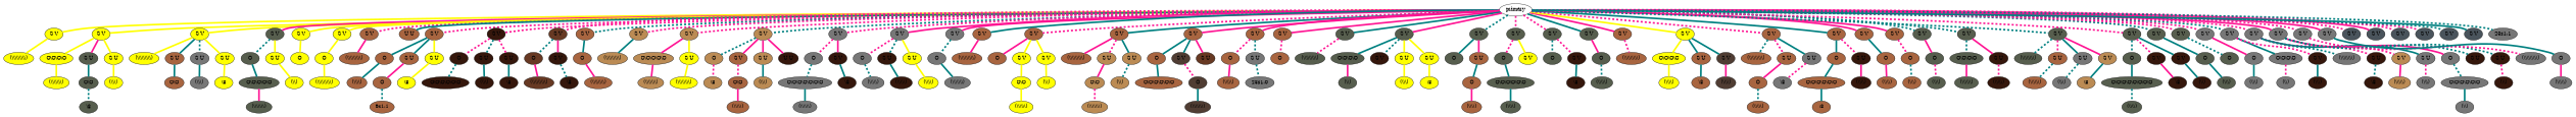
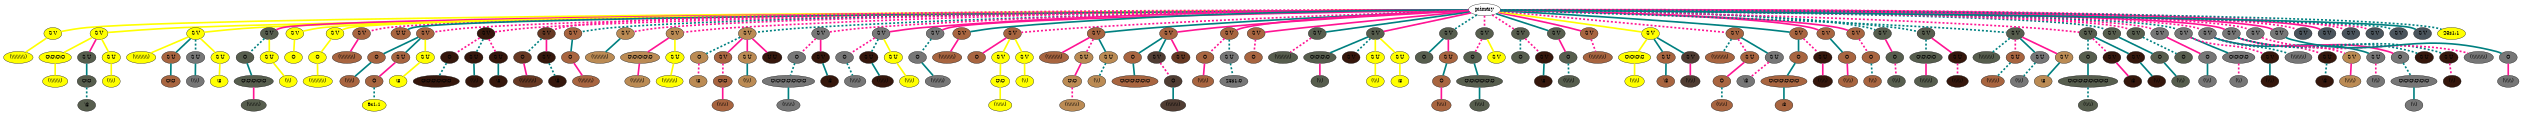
  graph {
    rankdir=TB
    node [fillcolor="#A86540" style=filled]
    edge [color=teal penwidth=5 style=bold]
    n1 [fillcolor=yellow label="S V"]
    n2 [fillcolor=yellow label="(\\\\\\\\\\\\\\\\\\)"]
    primary [fillcolor="" style=""]
    n4 [fillcolor=yellow label="S V"]
    n5 [fillcolor=yellow label="S V"]
    n6 [fillcolor="#575E4E" label="S V"]
    n7 [fillcolor=yellow label="S V"]
    n8 [fillcolor=yellow label="S V"]
    n9 [label="S V"]
    n10 [label="U U"]
    n11 [label="S V"]
    n12 [fillcolor="#35170C" label="S V"]
    n13 [fillcolor="#673923" label="S V"]
    n14 [label="S V"]
    n15 [fillcolor="#BB8B54" label="S V"]
    n16 [fillcolor="#BB8B54" label="S V"]
    n17 [fillcolor="#BB8B54" label="S V"]
    n18 [fillcolor="#777777" label="S V"]
    n19 [fillcolor="#777777" label="S V"]
    n20 [fillcolor="#777777" label="S V"]
    n21 [label="S V"]
    n22 [label="S V"]
    n23 [label="S V"]
    n24 [label="S V"]
    n25 [label="S V"]
    n26 [label="S V"]
    n27 [fillcolor="#575E4E" label="S V"]
    n28 [fillcolor="#575E4E" label="S V"]
    n29 [fillcolor="#575E4E" label="S V"]
    n30 [fillcolor="#575E4E" label="S V"]
    n31 [fillcolor="#575E4E" label="S V"]
    n32 [fillcolor="#575E4E" label="S V"]
    n33 [label="S V"]
    n34 [fillcolor=yellow label="S V"]
    n35 [label="S V"]
    n36 [label="S V"]
    n37 [label="S V"]
    n38 [label="S V"]
    n39 [fillcolor="#575E4E" label="S V"]
    n40 [fillcolor="#575E4E" label="S V"]
    n41 [fillcolor="#575E4E" label="S V"]
    n42 [fillcolor="#575E4E" label="S V"]
    n43 [fillcolor="#575E4E" label="S V"]
    n44 [fillcolor="#575E4E" label="S V"]
    n45 [fillcolor="#777777" label="S V"]
    n46 [fillcolor="#777777" label="S V"]
    n47 [fillcolor="#777777" label="S V"]
    n48 [fillcolor="#777777" label="S V"]
    n49 [fillcolor="#777777" label="S V"]
    n50 [fillcolor="#777777" label="S V"]
    n51 [fillcolor="#4A545C" label="S V"]
    n52 [fillcolor="#4A545C" label="S V"]
    n53 [fillcolor="#4A545C" label="S V"]
    n54 [fillcolor="#4A545C" label="S V"]
    n55 [fillcolor="#4A545C" label="S V"]
    n56 [fillcolor="#4A545C" label="S V"]
-   "23s1:1" [fillcolor="#777777"]
+   "23s1:1" [fillcolor=yellow]
    n58 [fillcolor=yellow label="O\\O\\O\\O"]
    n59 [fillcolor="#575E4E" label="S U"]
    n60 [fillcolor=yellow label="S U"]
    n61 [fillcolor=yellow label="(\\\\\\\\\\\\\\\\\\)"]
    n62 [label="S U"]
    n63 [fillcolor="#777777" label="S U"]
    n64 [fillcolor=yellow label="S U"]
    n65 [fillcolor="#575E4E" label=O]
    n66 [fillcolor=yellow label="S U"]
    n67 [fillcolor=yellow label=O]
    n68 [fillcolor=yellow label=O]
    n69 [label="(\\\\\\\\\\\\\\\\\\)"]
    n70 [label=O]
    n71 [label="S U"]
    n72 [fillcolor=yellow label="S U"]
    n73 [fillcolor="#35170C" label=O]
    n74 [fillcolor="#35170C" label="S U"]
    n75 [fillcolor="#35170C" label="S U"]
    n76 [fillcolor="#673923" label=O]
    n77 [fillcolor="#35170C" label="S V"]
    n78 [label=O]
    n79 [fillcolor="#BB8B54" label="(\\\\\\\\\\\\\\\\\\)"]
    n80 [fillcolor="#BB8B54" label="O\\O\\O\\O\\O"]
    n81 [fillcolor=yellow label="S U"]
    n82 [fillcolor="#BB8B54" label=O]
    n83 [label="S V"]
    n84 [fillcolor="#BB8B54" label="S U"]
    n85 [fillcolor="#35170C" label="U U"]
    n86 [fillcolor="#777777" label=O]
    n87 [fillcolor="#35170C" label="S V"]
    n88 [fillcolor="#777777" label=O]
    n89 [fillcolor="#35170C" label="S U"]
    n90 [fillcolor=yellow label="S U"]
    n91 [fillcolor="#777777" label=O]
    n92 [label="(\\\\\\\\\\\\\\\\\\)"]
    n93 [label=O]
    n94 [fillcolor=yellow label="S V"]
    n95 [fillcolor=yellow label="S V"]
    n96 [label="(\\\\\\\\\\\\\\\\\\)"]
    n97 [fillcolor="#BB8B54" label="S U"]
    n98 [fillcolor="#BB8B54" label="S U"]
    n99 [label=O]
    n100 [fillcolor="#503D33" label="S V"]
    n101 [fillcolor="#673923" label="S U"]
    n102 [label=O]
    n103 [fillcolor="#777777" label="S U"]
    n104 [label=O]
    n105 [fillcolor="#575E4E" label="(\\\\\\\\\\\\\\\\\\)"]
    n106 [fillcolor="#575E4E" label="O\\O\\O\\O"]
    n107 [fillcolor="#35170C" label="S V"]
    n108 [fillcolor=yellow label="S U"]
    n109 [fillcolor=yellow label="S U"]
    n110 [fillcolor="#575E4E" label=O]
    n111 [label="S U"]
    n112 [fillcolor="#575E4E" label=O]
    n113 [fillcolor=yellow label="S V"]
    n114 [fillcolor="#575E4E" label=O]
    n115 [fillcolor="#35170C" label="S V"]
    n116 [fillcolor="#575E4E" label=O]
    n117 [label="(\\\\\\\\\\\\\\\\\\)"]
    n118 [fillcolor=yellow label="O\\O\\O\\O"]
    n119 [label="S U"]
    n120 [fillcolor="#503D33" label="S V"]
    n121 [label="(\\\\\\\\\\\\\\\\\\)"]
    n122 [label="S U"]
    n123 [fillcolor="#777777" label="S U"]
    n124 [label=O]
    n125 [fillcolor="#35170C" label="S U"]
    n126 [label=O]
    n127 [label=O]
    n128 [fillcolor="#575E4E" label=O]
    n129 [fillcolor="#575E4E" label="O\\O\\O\\O"]
    n130 [fillcolor="#35170C" label="S U"]
    n131 [fillcolor="#575E4E" label="(\\\\\\\\\\\\\\\\)"]
    n132 [label="S U"]
    n133 [fillcolor="#777777" label="S U"]
    n134 [fillcolor="#BB8B54" label="S V"]
    n135 [fillcolor="#575E4E" label=O]
    n136 [fillcolor="#35170C" label="S V"]
    n137 [fillcolor="#35170C" label="S V"]
    n138 [fillcolor="#575E4E" label=O]
    n139 [fillcolor="#575E4E" label=O]
    n140 [fillcolor="#777777" label=O]
    n141 [fillcolor="#777777" label="O\\O\\O\\O"]
    n142 [fillcolor="#35170C" label="S V"]
    n143 [fillcolor="#777777" label="(\\\\\\\\\\\\\\\\)"]
    n144 [fillcolor="#35170C" label="S U"]
    n145 [fillcolor="#BB8B54" label="S V"]
    n146 [fillcolor="#777777" label="S U"]
    n147 [fillcolor="#777777" label=O]
    n148 [fillcolor="#35170C" label="S U"]
    n149 [fillcolor="#35170C" label="S U"]
    n150 [fillcolor="#777777" label="(\\\\\\\\\\\\\\\\\\)"]
    n151 [fillcolor="#777777" label=O]
    n152 [fillcolor=yellow label="(\\\\\\\\\\\\\\)"]
    n153 [fillcolor="#575E4E" label="O\\O"]
    n154 [fillcolor=yellow label="(\\\\\\)"]
    n155 [fillcolor="#575E4E" label="\\8"]
    n156 [label="O\\O"]
    n157 [fillcolor="#777777" label="(\\\\\\)"]
    n158 [fillcolor=yellow label="\\8"]
    n159 [fillcolor="#575E4E" label="O\\O\\O\\O\\O"]
    n160 [fillcolor=yellow label="(\\\\)"]
    n161 [fillcolor="#575E4E" label="(\\\\\\\\\\\\\\)"]
    n162 [fillcolor=yellow label="(\\\\\\\\\\\\\\\\\\)"]
    n163 [label="(\\\\\\\\)"]
    n164 [label=O]
    n165 [fillcolor=yellow label="\\8"]
-   "9s1:1"
+   "9s1:1" [fillcolor=yellow]
    n167 [fillcolor="#35170C" label="O\\O\\O\\O\\O\\O"]
    n168 [fillcolor="#35170C" label="(\\\\\\)"]
    n169 [fillcolor="#35170C" label="\\8"]
    n170 [fillcolor="#673923" label="(\\\\\\\\\\\\\\\\\\)"]
    n171 [fillcolor="#35170C" label="\\8"]
    n172 [label="(\\\\\\\\\\\\\\\\)"]
    n173 [fillcolor="#BB8B54" label="(\\\\\\\\\\\\\\)"]
    n174 [fillcolor=yellow label="(\\\\\\\\\\\\\\\\)"]
    n175 [fillcolor="#BB8B54" label="\\8"]
    n176 [label="O\\O"]
    n177 [fillcolor="#BB8B54" label="(\\\\\\)"]
    n178 [label="(\\\\\\\\\\)"]
    n179 [fillcolor="#777777" label="O\\O\\O\\O\\O\\O\\O"]
    n180 [fillcolor="#35170C" label="\\8"]
    n181 [fillcolor="#777777" label="(\\\\\\\\\\\\)"]
    n182 [fillcolor="#777777" label="(\\\\\\\\\\)"]
    n183 [fillcolor="#35170C" label="(\\\\\\\\\\)"]
    n184 [fillcolor=yellow label="(\\\\\\\\)"]
    n185 [fillcolor="#777777" label="(\\\\\\\\\\\\\\)"]
    n186 [fillcolor=yellow label="O\\O"]
    n187 [fillcolor=yellow label="(\\\\)"]
    n188 [fillcolor=yellow label="(\\\\\\\\\\\\)"]
    n189 [fillcolor="#BB8B54" label="O\\O"]
    n190 [fillcolor="#BB8B54" label="(\\\\)"]
    n191 [fillcolor="#BB8B54" label="(\\\\\\\\\\\\\\)"]
    n192 [label="O\\O\\O\\O\\O\\O"]
    n193 [fillcolor="#503D33" label=O]
    n194 [fillcolor="#503D33" label="(\\\\\\\\\\\\\\)"]
    n195 [label="(\\\\\\\\\\)"]
    "23s1:0" [fillcolor="#777777"]
    n197 [fillcolor="#575E4E" label="(\\\\)"]
    n198 [fillcolor=yellow label="(\\\\\\)"]
    n199 [fillcolor=yellow label="\\8"]
    n200 [label=O]
    n201 [label="(\\\\\\\\)"]
    n202 [fillcolor="#575E4E" label="O\\O\\O\\O\\O\\O"]
    n203 [fillcolor="#575E4E" label="(\\\\\\\\)"]
    n204 [fillcolor="#35170C" label="\\8"]
    n205 [fillcolor="#575E4E" label="(\\\\\\\\\\)"]
    n206 [fillcolor=yellow label="(\\\\\\\\)"]
    n207 [label="\\8"]
    n208 [fillcolor="#503D33" label="(\\\\\\\\)"]
    n209 [label=O]
    n210 [fillcolor="#777777" label="\\8"]
    n211 [label="(\\\\\\\\\\)"]
    n212 [label="O\\O\\O\\O\\O\\O"]
    n213 [fillcolor="#35170C" label="(\\\\\\\\)"]
    n214 [label="\\8"]
    n215 [label="(\\\\\\\\)"]
    n216 [label="(\\\\\\)"]
    n217 [fillcolor="#575E4E" label="(\\\\\\)"]
    n218 [fillcolor="#575E4E" label="(\\\\\\\\\\\\)"]
    n219 [fillcolor="#35170C" label="(\\\\\\\\\\)"]
    n220 [label="(\\\\\\\\\\\\)"]
    n221 [fillcolor="#777777" label="(\\\\\\)"]
    n222 [fillcolor="#BB8B54" label="\\8"]
    n223 [fillcolor="#575E4E" label="O\\O\\O\\O\\O\\O\\O\\O"]
    n224 [fillcolor="#35170C" label="\\8"]
    n225 [fillcolor="#35170C" label="(\\\\)"]
    n226 [fillcolor="#575E4E" label="(\\\\\\\\)"]
    n227 [fillcolor="#575E4E" label="(\\\\\\)"]
    n228 [fillcolor="#777777" label="(\\\\\\)"]
    n229 [fillcolor="#777777" label="(\\\\)"]
    n230 [fillcolor="#35170C" label="(\\\\\\)"]
    n231 [fillcolor="#35170C" label="\\8"]
    n232 [fillcolor="#BB8B54" label="(\\\\\\\\\\)"]
    n233 [fillcolor="#777777" label="(\\\\\\)"]
    n234 [fillcolor="#777777" label="O\\O\\O\\O\\O\\O"]
    n235 [fillcolor="#35170C" label="(\\\\)"]
    n236 [fillcolor="#777777" label="(\\\\)"]
    n237 [fillcolor="#777777" label="(\\\\\\\\\\)"]
    n1 -- n2 [color=yellow style=""]
    primary -- n1 [color=yellow style=""]
    primary -- n4 [color=yellow style=""]
    primary -- n5 [color=yellow style=""]
    primary -- n6 [color=deeppink]
    primary -- n7 [color=yellow style=""]
    primary -- n8 [color=yellow style=""]
    primary -- n9 [color=deeppink style=dashed]
    primary -- n10
    primary -- n11 [color=deeppink style=dashed]
    primary -- n12 [color=deeppink style=dashed]
    primary -- n13 [color=deeppink style=dashed]
    primary -- n14 [style=dashed]
    primary -- n15 [color=deeppink style=dashed]
    primary -- n16 [color=deeppink style=dashed]
    primary -- n17 [style=dashed]
    primary -- n18 [color=deeppink style=dashed]
    primary -- n19 [color=deeppink]
    primary -- n20 [color=deeppink]
    primary -- n21
    primary -- n22 [color=deeppink style=dashed]
    primary -- n23
    primary -- n24 [color=deeppink]
    primary -- n25 [color=deeppink]
    primary -- n26 [color=deeppink]
    primary -- n27
    primary -- n28 [color=deeppink]
    primary -- n29 [style=dashed]
    primary -- n30 [color=deeppink style=dashed]
    primary -- n31 [color=deeppink style=dashed]
    primary -- n32
    primary -- n33 [color=deeppink]
    primary -- n34 [color=yellow style=""]
    primary -- n35 [color=deeppink style=dashed]
    primary -- n36
    primary -- n37 [color=deeppink]
    primary -- n38 [color=deeppink]
    primary -- n39 [style=dashed]
    primary -- n40 [style=dashed]
    primary -- n41 [style=dashed]
    primary -- n42 [color=deeppink style=dashed]
    primary -- n43 [style=dashed]
    primary -- n44 [color=deeppink style=dashed]
    primary -- n45 [color=deeppink style=dashed]
    primary -- n46 [style=dashed]
    primary -- n47 [color=deeppink style=dashed]
    primary -- n48 [color=deeppink]
    primary -- n49 [color=deeppink style=dashed]
    primary -- n50 [color=deeppink]
    primary -- n51 [color=deeppink style=dashed]
    primary -- n52 [color=deeppink]
    primary -- n53 [color=deeppink style=dashed]
    primary -- n54 [color=deeppink style=dashed]
    primary -- n55 [style=dashed]
    primary -- n56
    primary -- "23s1:1" [style=dashed]
    n4 -- n58 [color=yellow style=""]
    n4 -- n59 [color=deeppink]
    n4 -- n60 [color=yellow style=""]
    n5 -- n61 [color=yellow style=""]
    n5 -- n62
    n5 -- n63 [style=dashed]
    n5 -- n64 [color=yellow style=""]
    n6 -- n65 [style=dashed]
    n6 -- n66 [color=yellow style=""]
    n7 -- n67 [color=yellow style=""]
    n8 -- n68 [color=yellow style=""]
    n9 -- n69 [color=deeppink]
    n11 -- n70
    n11 -- n71
    n11 -- n72 [color=yellow style=""]
    n12 -- n73 [color=deeppink style=dashed]
    n12 -- n74 [style=dashed]
    n12 -- n75 [color=deeppink style=dashed]
    n13 -- n76 [style=dashed]
    n13 -- n77 [color=deeppink]
    n14 -- n78
    n15 -- n79
    n16 -- n80 [color=deeppink]
    n16 -- n81 [color=yellow style=""]
    n17 -- n82 [style=dashed]
    n17 -- n83 [color=deeppink]
    n17 -- n84 [color=deeppink]
    n17 -- n85 [color=deeppink]
    n18 -- n86 [color=deeppink style=dashed]
    n18 -- n87 [color=deeppink]
    n19 -- n88 [color=deeppink style=dashed]
    n19 -- n89 [style=dashed]
    n19 -- n90 [color=yellow style=""]
    n20 -- n91 [style=dashed]
    n21 -- n92 [color=deeppink]
    n22 -- n93 [color=deeppink]
    n22 -- n94 [color=yellow style=""]
    n22 -- n95 [color=yellow style=""]
    n23 -- n96 [color=deeppink]
    n23 -- n97 [color=deeppink style=dashed]
    n23 -- n98
    n24 -- n99
    n24 -- n100
    n24 -- n101 [color=deeppink]
    n25 -- n102 [color=deeppink style=dashed]
    n25 -- n103 [style=dashed]
    n26 -- n104 [color=deeppink style=dashed]
    n27 -- n105 [color=deeppink style=dashed]
    n28 -- n106
    n28 -- n107 [style=dashed]
    n28 -- n108 [color=yellow style=""]
    n28 -- n109 [color=yellow style=""]
    n29 -- n110
    n29 -- n111 [color=deeppink]
    n30 -- n112 [color=deeppink style=dashed]
    n30 -- n113 [color=yellow style=""]
    n31 -- n114 [style=dashed]
    n31 -- n115 [color=deeppink style=dashed]
    n32 -- n116 [color=deeppink]
    n33 -- n117 [color=deeppink style=dashed]
    n34 -- n118 [color=yellow style=""]
    n34 -- n119
    n34 -- n120
    n35 -- n121 [style=dashed]
    n35 -- n122 [color=deeppink style=dashed]
    n35 -- n123
    n36 -- n124
    n36 -- n125 [color=deeppink style=dashed]
    n37 -- n126
    n38 -- n127 [color=deeppink style=dashed]
    n39 -- n128 [color=deeppink]
    n40 -- n129 [style=dashed]
    n40 -- n130 [color=deeppink]
    n41 -- n131 [style=dashed]
    n41 -- n132 [color=deeppink style=dashed]
    n41 -- n133
    n41 -- n134 [color=deeppink]
    n42 -- n135 [style=dashed]
    n42 -- n136 [color=deeppink style=dashed]
    n42 -- n137
    n43 -- n138
    n44 -- n139 [style=dashed]
    n45 -- n140 [color=deeppink]
    n46 -- n141
    n46 -- n142 [color=deeppink style=dashed]
    n47 -- n143 [style=dashed]
    n47 -- n144 [color=deeppink style=dashed]
    n47 -- n145 [color=deeppink style=dashed]
    n47 -- n146
    n48 -- n147 [color=deeppink]
    n48 -- n148 [style=dashed]
    n48 -- n149 [style=dashed]
    n49 -- n150 [color=deeppink style=dashed]
    n50 -- n151
    n58 -- n152 [color=yellow style=""]
    n59 -- n153
    n60 -- n154 [color=yellow style=""]
    n62 -- n156
    n63 -- n157
    n64 -- n158 [color=yellow style=""]
    n65 -- n159
    n66 -- n160 [color=yellow style=""]
    n68 -- n162 [color=yellow style=""]
    n70 -- n163
    n71 -- n164 [color=deeppink]
    n72 -- n165 [color=yellow style=""]
    n73 -- n167 [style=dashed]
    n74 -- n168
    n75 -- n169
    n76 -- n170 [color=deeppink]
    n77 -- n171 [style=dashed]
    n78 -- n172 [color=deeppink]
    n80 -- n173 [color=deeppink]
    n81 -- n174 [color=yellow style=""]
    n82 -- n175 [color=deeppink style=dashed]
    n83 -- n176 [color=deeppink style=dashed]
    n84 -- n177
    n86 -- n179 [style=dashed]
    n87 -- n180
    n88 -- n182 [style=dashed]
    n89 -- n183
    n90 -- n184 [color=yellow style=""]
    n91 -- n185
    n94 -- n186 [color=yellow style=""]
    n95 -- n187 [color=yellow style=""]
    n97 -- n189 [color=deeppink]
    n98 -- n190 [style=dashed]
    n99 -- n192
    n100 -- n193 [color=deeppink style=dashed]
    n102 -- n195 [color=deeppink]
    n103 -- "23s1:0" [style=dashed]
    n106 -- n197 [color=deeppink]
    n108 -- n198 [color=yellow style=""]
    n109 -- n199 [color=yellow style=""]
    n111 -- n200
    n112 -- n202
    n115 -- n204
    n116 -- n205 [style=dashed]
    n118 -- n206 [color=yellow style=""]
    n119 -- n207
    n120 -- n208 [color=deeppink]
    n122 -- n209 [color=deeppink]
    n123 -- n210 [color=deeppink style=dashed]
    n124 -- n212
    n125 -- n213 [color=deeppink]
    n126 -- n215 [color=deeppink]
    n127 -- n216 [style=dashed]
    n128 -- n217 [color=deeppink style=dashed]
    n129 -- n218 [color=deeppink]
    n130 -- n219 [color=deeppink style=dashed]
    n132 -- n220 [style=dashed]
    n133 -- n221 [style=dashed]
    n134 -- n222
    n135 -- n223
    n136 -- n224 [color=deeppink]
    n137 -- n225
    n138 -- n227
    n140 -- n228
    n141 -- n229 [color=deeppink style=dashed]
    n142 -- n230
    n144 -- n231 [style=dashed]
    n145 -- n232 [color=deeppink]
    n146 -- n233 [color=deeppink style=dashed]
    n147 -- n234 [style=dashed]
    n149 -- n235 [color=deeppink style=dashed]
    n151 -- n237 [color=deeppink]
    n153 -- n155 [style=dashed]
    n159 -- n161 [color=deeppink]
    n164 -- "9s1:1" [style=dashed]
    n176 -- n178 [color=deeppink]
    n179 -- n181
    n186 -- n188 [color=yellow style=""]
    n189 -- n191 [color=deeppink style=dashed]
    n193 -- n194
    n200 -- n201 [color=deeppink]
    n202 -- n203
    n209 -- n211 [style=dashed]
    n212 -- n214
    n223 -- n226 [style=dashed]
    n234 -- n236
  }
